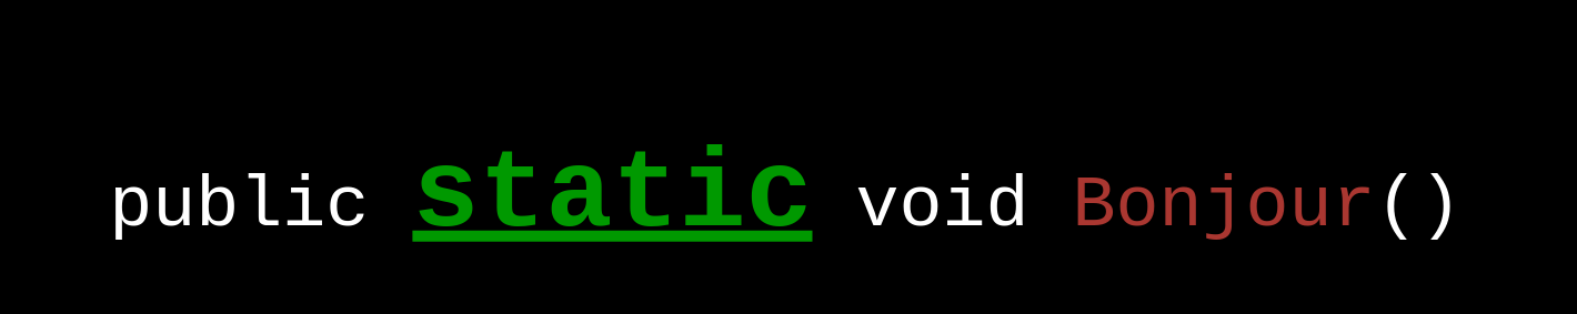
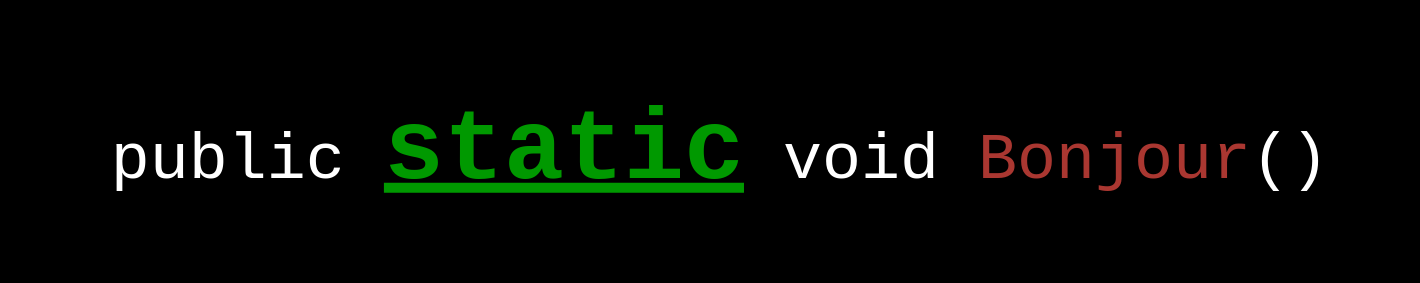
  <mxCell id="0" />
  <mxCell id="1" parent="0" />
- <mxCell id="2" value="&lt;br&gt;&lt;div style=&quot;font-family: Consolas, &amp;quot;Courier New&amp;quot;, monospace; font-size: 26px; line-height: 19px;&quot;&gt;&lt;div style=&quot;font-size: 26px;&quot;&gt;&lt;font color=&quot;#ffffff&quot;&gt;&lt;span style=&quot;font-weight: normal; font-size: 26px;&quot;&gt;public&lt;/span&gt;&lt;span style=&quot;font-weight: normal; font-size: 26px;&quot;&gt; &lt;/span&gt;&lt;/font&gt;&lt;font style=&quot;font-size: 40px;&quot; color=&quot;#009900&quot;&gt;&lt;b&gt;&lt;span style=&quot;&quot;&gt;&lt;u&gt;static&lt;/u&gt;&lt;/span&gt;&lt;/b&gt;&lt;/font&gt;&lt;font color=&quot;#ffffff&quot;&gt;&lt;span style=&quot;font-weight: normal; font-size: 26px;&quot;&gt;&amp;nbsp;void&lt;/span&gt;&lt;span style=&quot;font-weight: normal; font-size: 26px;&quot;&gt; &lt;/span&gt;&lt;/font&gt;&lt;span style=&quot;color: rgb(170, 55, 49); font-size: 26px;&quot;&gt;Bonjour&lt;/span&gt;&lt;span style=&quot;font-weight: normal; font-size: 26px;&quot;&gt;&lt;font color=&quot;#ffffff&quot;&gt;()&lt;/font&gt;&lt;/span&gt;&lt;/div&gt;&lt;/div&gt;" style="text;html=1;strokeColor=none;fillColor=none;align=center;verticalAlign=middle;whiteSpace=wrap;rounded=0;labelBackgroundColor=none;fontSize=26;" parent="1" vertex="1"><mxGeometry x="20" y="20" width="526" height="71" as="geometry" /></mxCell>
+ <mxCell id="2" value="&lt;br&gt;&lt;div style=&quot;font-family: Consolas, &amp;quot;Courier New&amp;quot;, monospace; font-size: 26px; line-height: 19px;&quot;&gt;&lt;div style=&quot;font-size: 26px;&quot;&gt;&lt;font color=&quot;#ffffff&quot;&gt;&lt;span style=&quot;font-weight: normal; font-size: 26px;&quot;&gt;public&lt;/span&gt;&lt;span style=&quot;font-weight: normal; font-size: 26px;&quot;&gt; &lt;/span&gt;&lt;/font&gt;&lt;font style=&quot;font-size: 40px;&quot; color=&quot;#009900&quot;&gt;&lt;b&gt;&lt;span style=&quot;&quot;&gt;&lt;u&gt;static&lt;/u&gt;&lt;/span&gt;&lt;/b&gt;&lt;/font&gt;&lt;font color=&quot;#ffffff&quot;&gt;&lt;span style=&quot;font-weight: normal; font-size: 26px;&quot;&gt;&amp;nbsp;void&lt;/span&gt;&lt;span style=&quot;font-weight: normal; font-size: 26px;&quot;&gt; &lt;/span&gt;&lt;/font&gt;&lt;span style=&quot;color: rgb(170, 55, 49); font-size: 26px;&quot;&gt;Bonjour&lt;/span&gt;&lt;span style=&quot;font-weight: normal; font-size: 26px;&quot;&gt;&lt;font color=&quot;#ffffff&quot;&gt;()&lt;/font&gt;&lt;/span&gt;&lt;/div&gt;&lt;/div&gt;" style="text;html=1;strokeColor=none;fillColor=none;align=center;verticalAlign=middle;whiteSpace=wrap;rounded=0;labelBackgroundColor=none;fontSize=26;" parent="1" vertex="1"><mxGeometry x="25" y="10" width="526" height="71" as="geometry" /></mxCell>
